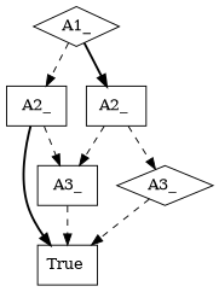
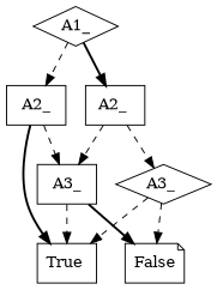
  digraph {
    node [shape=box]
    edge [style=dashed]
    n1 [label=A1_ shape=diamond]
    n2 [label=A2_]
    n3 [label="A2_ "]
    n4 [label="True "]
    n5 [label=A3_]
+   n6 [label=False shape=note]
    n7 [label="A3_ " shape=diamond]
    n1 -> n2
    n1 -> n3 [style=bold]
    n2 -> n4 [style=bold]
    n2 -> n5
    n3 -> n5
    n3 -> n7
    n5 -> n4
+   n5 -> n6 [style=bold]
    n7 -> n4
+   n7 -> n6
  }
